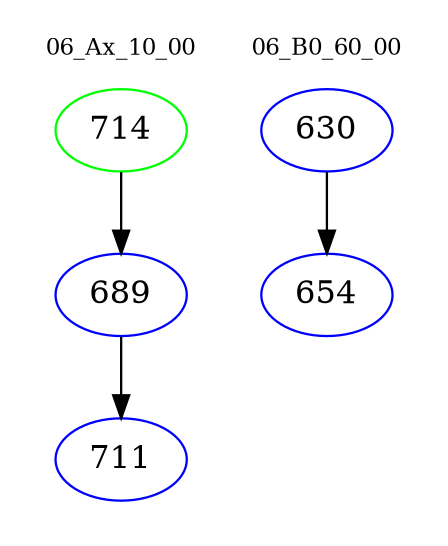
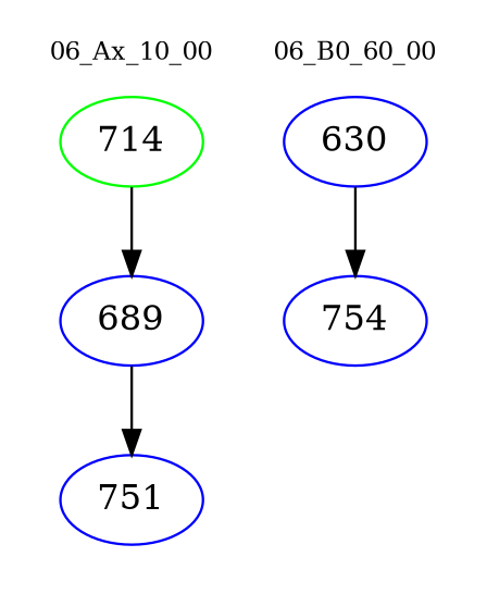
  digraph {
    node [color=blue]
    edge [color=black]
    n1 [color=green label=714]
    n2 [label=689]
-   n3 [label=711]
+   n3 [label=751]
    n4 [label=630]
-   n5 [label=654]
+   n5 [label=754]
    subgraph cluster_1 {
      color=white
      fontsize=10
      label="06_Ax_10_00"
      n1
      n2
      n3
    }
    subgraph cluster_2 {
      color=white
      fontsize=10
      label="06_B0_60_00"
      n4
      n5
    }
    n1 -> n2
    n2 -> n3
    n4 -> n5
  }
